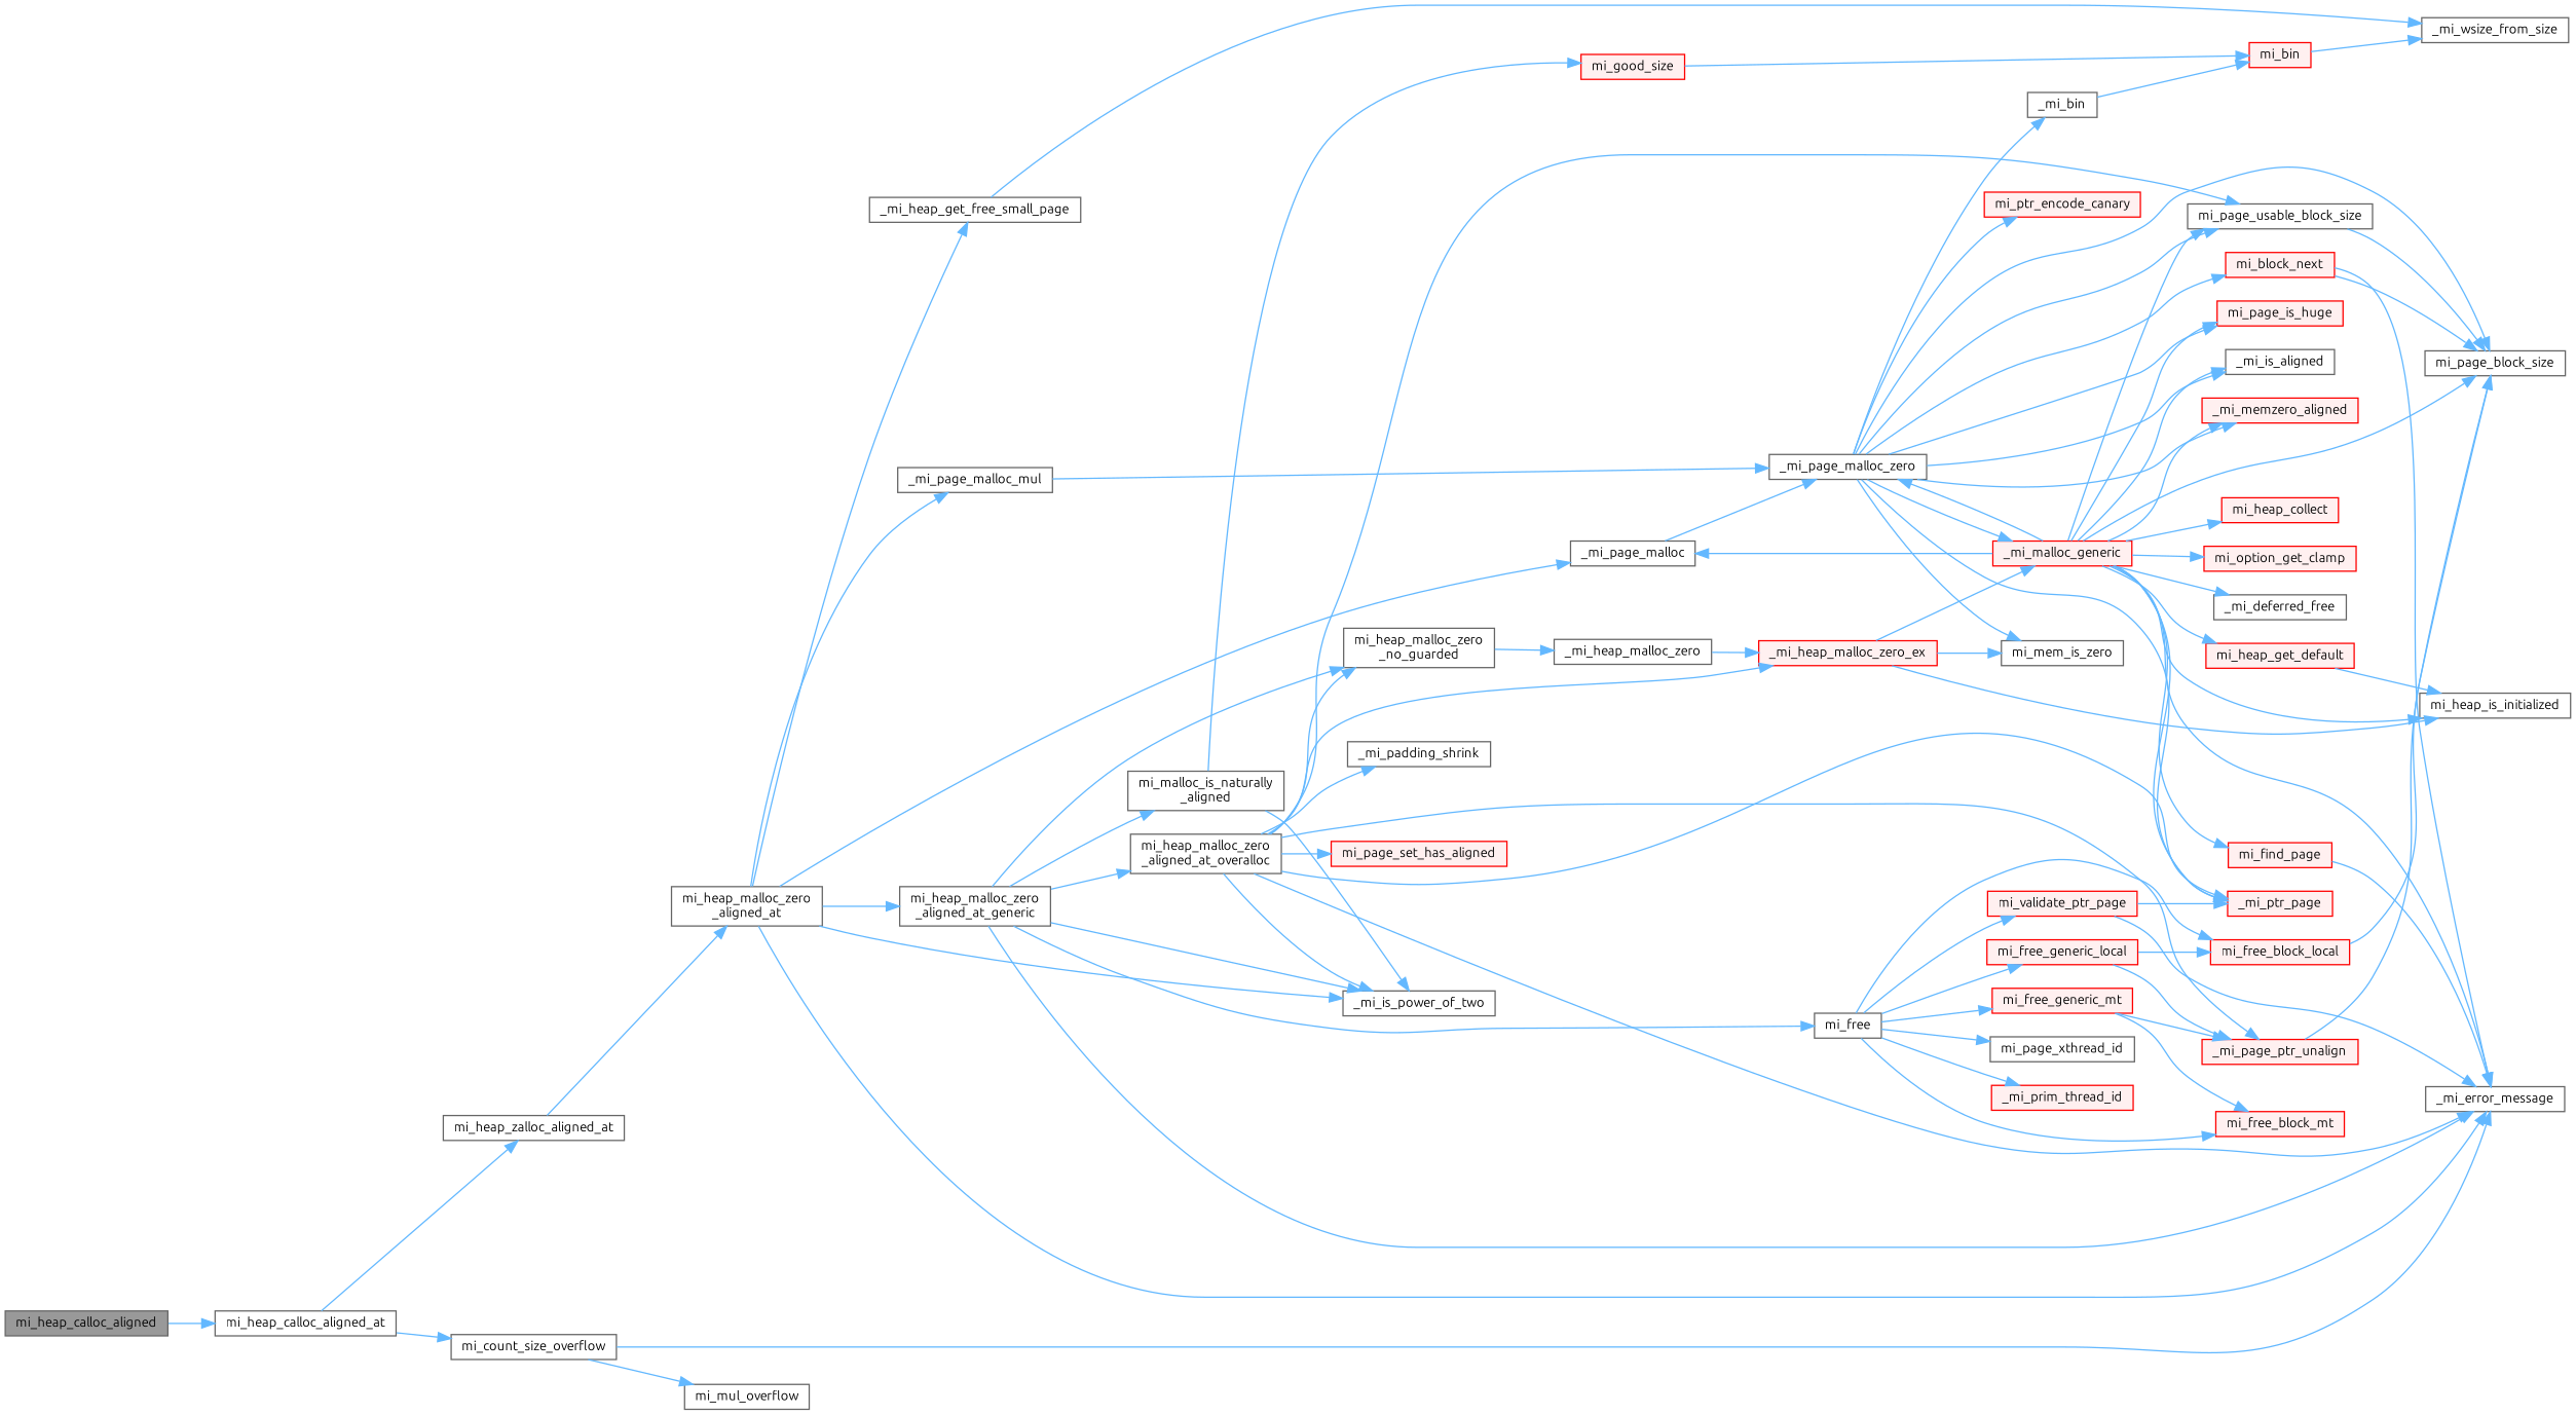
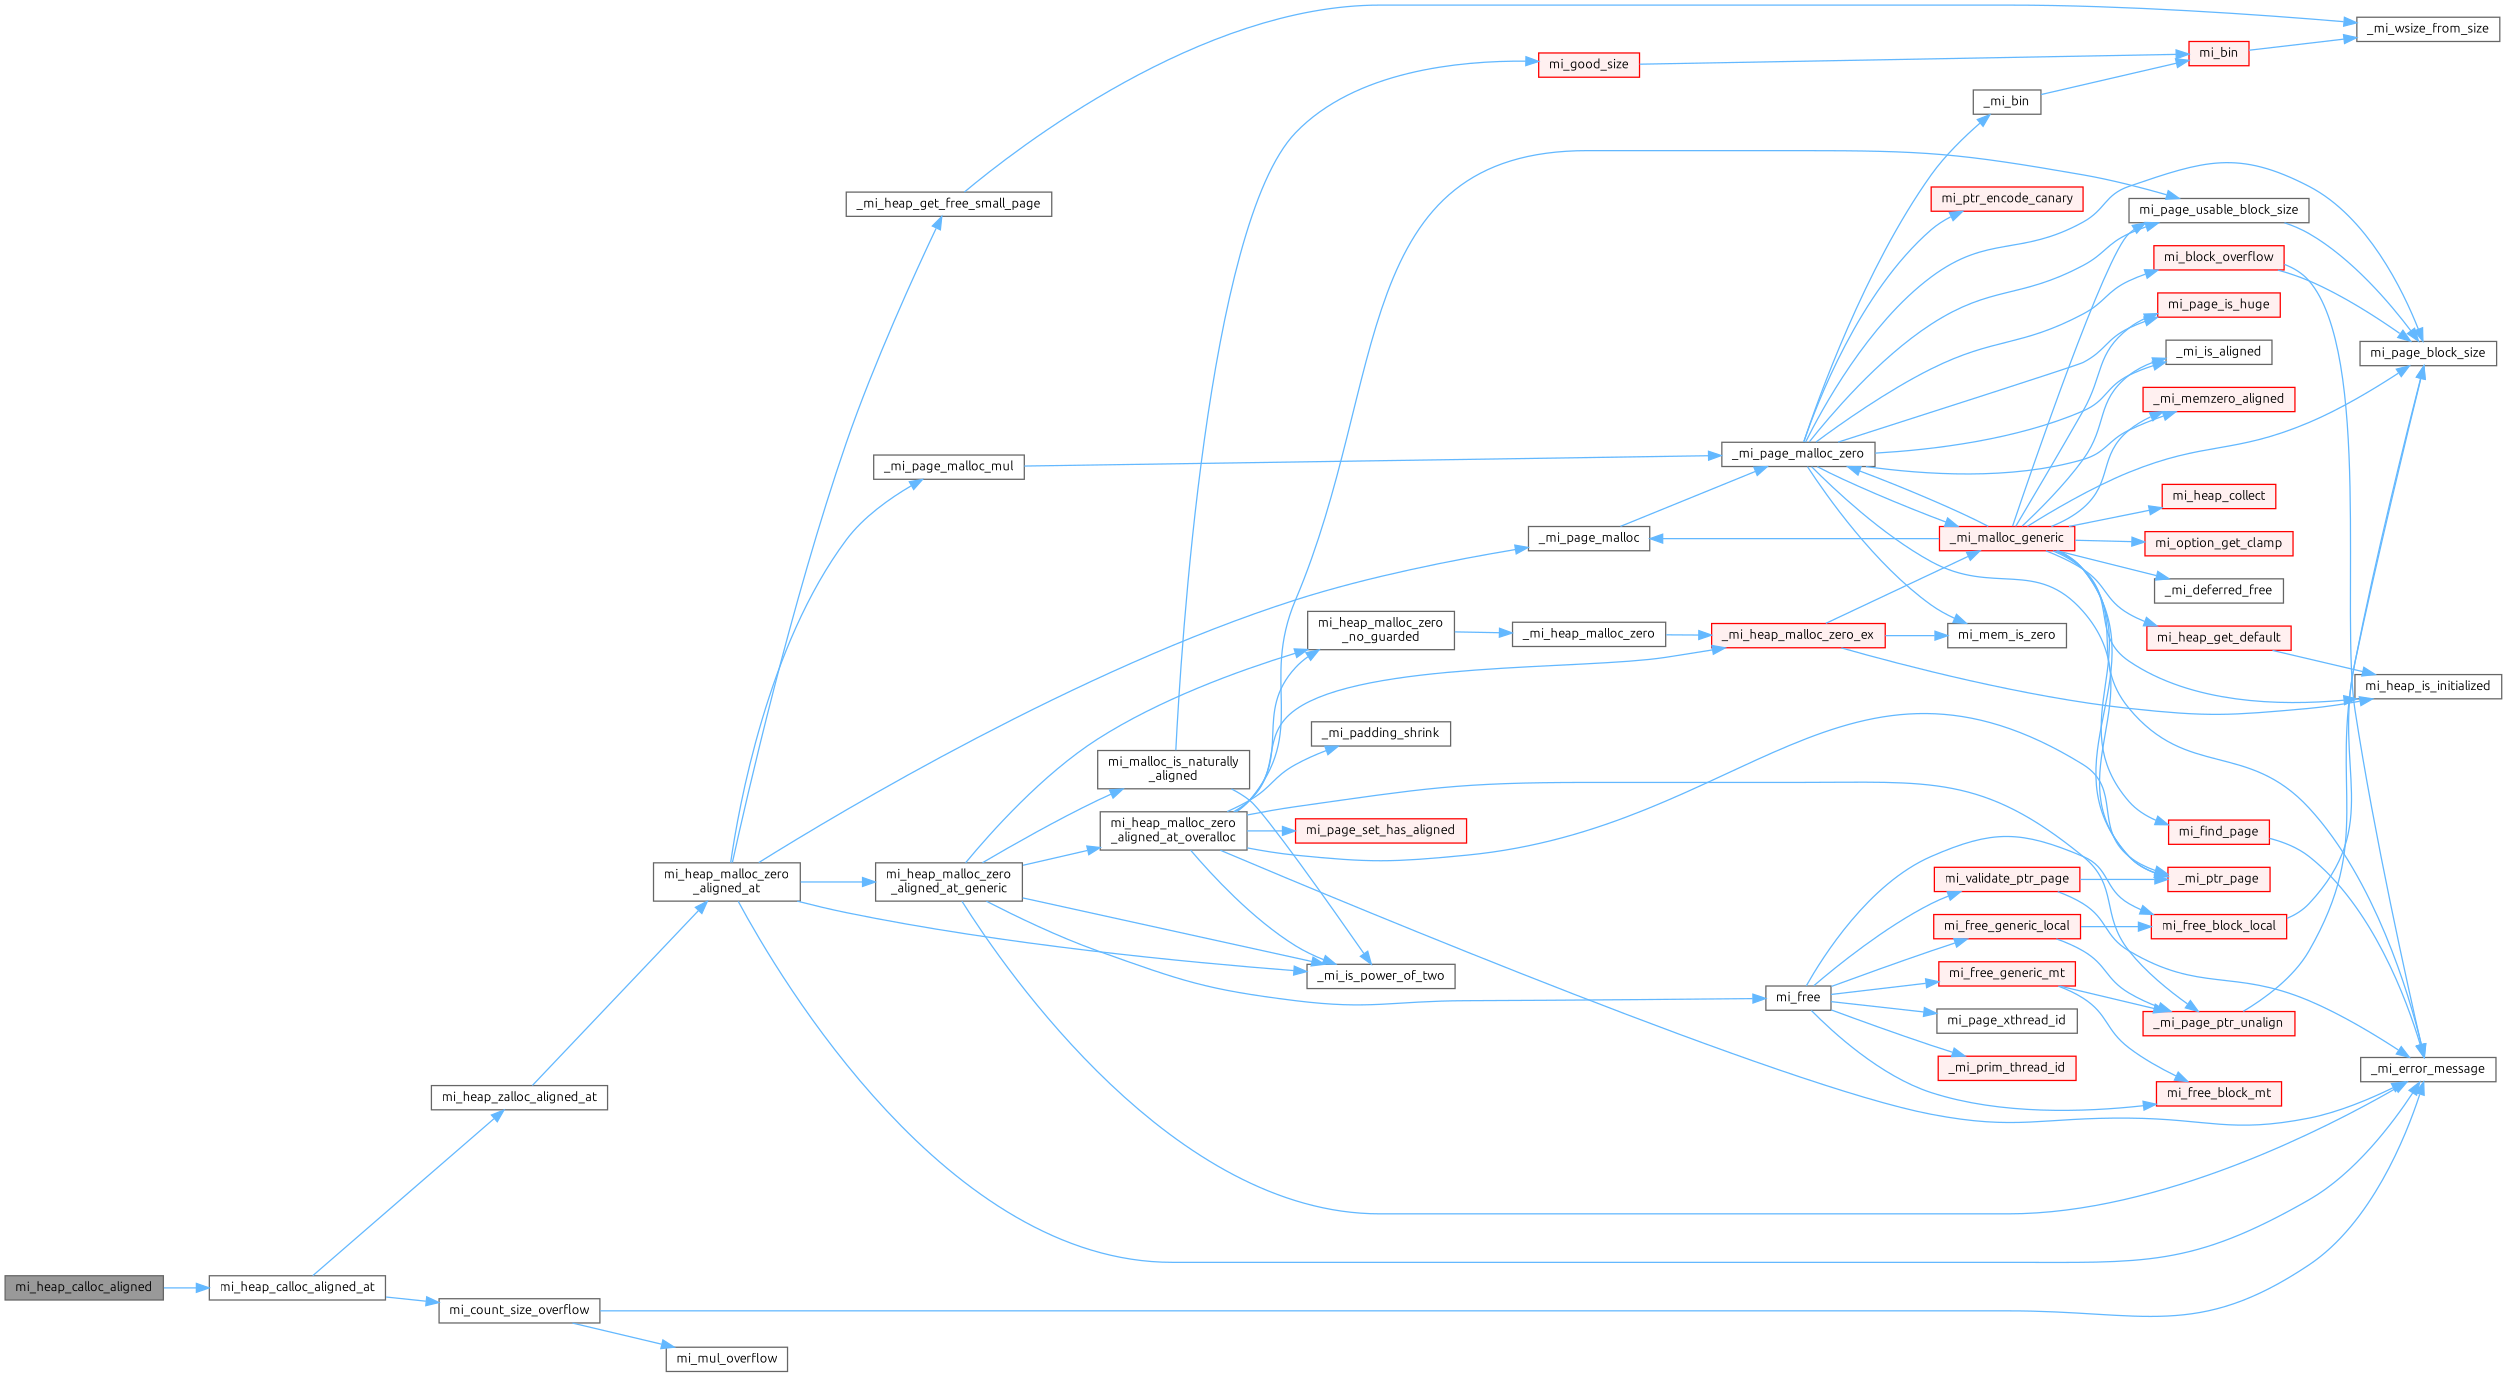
  digraph {
    fontname=Ubuntu
    rankdir=LR
    node [color=grey40 fillcolor=white fontname=Ubuntu fontsize=10 shape=box style=filled]
    edge [color=steelblue1 fontname=Ubuntu fontsize=10 labelfontname=Helvetica labelfontsize=10 style=solid]
    n1 [color=gray40 fillcolor=grey60 fontcolor=black height=0.2 label=mi_heap_calloc_aligned width=0.4]
    n2 [height=0.2 label=mi_heap_calloc_aligned_at width=0.4]
    n3 [height=0.2 label=mi_count_size_overflow width=0.4]
    n4 [height=0.2 label=mi_heap_zalloc_aligned_at width=0.4]
    n5 [height=0.2 label=_mi_error_message width=0.4]
    n6 [height=0.2 label=mi_mul_overflow width=0.4]
    n7 [height=0.2 label="mi_heap_malloc_zero\l_aligned_at" width=0.4]
    n8 [height=0.2 label=_mi_heap_get_free_small_page width=0.4]
    n9 [height=0.2 label=_mi_is_power_of_two width=0.4]
    n10 [height=0.2 label=_mi_page_malloc width=0.4]
    n11 [height=0.2 label=_mi_page_malloc_mul width=0.4]
    n12 [height=0.2 label="mi_heap_malloc_zero\l_aligned_at_generic" width=0.4]
    n13 [height=0.2 label=_mi_wsize_from_size width=0.4]
    n14 [height=0.2 label=_mi_page_malloc_zero width=0.4]
    n15 [height=0.2 label=mi_free width=0.4]
    n16 [height=0.2 label="mi_heap_malloc_zero\l_aligned_at_overalloc" width=0.4]
    n17 [height=0.2 label="mi_heap_malloc_zero\l_no_guarded" width=0.4]
    n18 [height=0.2 label="mi_malloc_is_naturally\l_aligned" width=0.4]
    n19 [height=0.2 label=_mi_bin width=0.4]
    n20 [height=0.2 label=_mi_is_aligned width=0.4]
    n21 [color=red fillcolor="#FFF0F0" height=0.2 label=_mi_malloc_generic width=0.4]
    n22 [color=red fillcolor="#FFF0F0" height=0.2 label=_mi_memzero_aligned width=0.4]
    n23 [color=red fillcolor="#FFF0F0" height=0.2 label=_mi_ptr_page width=0.4]
    n24 [height=0.2 label=mi_page_block_size width=0.4]
    n25 [color=red fillcolor="#FFF0F0" height=0.2 label=mi_page_is_huge width=0.4]
    n26 [height=0.2 label=mi_page_usable_block_size width=0.4]
-   n27 [color=red fillcolor="#FFF0F0" height=0.2 label=mi_block_next width=0.4]
+   n27 [color=red fillcolor="#FFF0F0" height=0.2 label=mi_block_overflow width=0.4]
    n28 [height=0.2 label=mi_mem_is_zero width=0.4]
    n29 [color=red fillcolor="#FFF0F0" height=0.2 label=mi_ptr_encode_canary width=0.4]
    n30 [color=red fillcolor="#FFF0F0" height=0.2 label=mi_bin width=0.4]
    n31 [height=0.2 label=_mi_deferred_free width=0.4]
    n32 [color=red fillcolor="#FFF0F0" height=0.2 label=mi_find_page width=0.4]
    n33 [color=red fillcolor="#FFF0F0" height=0.2 label=mi_heap_collect width=0.4]
    n34 [color=red fillcolor="#FFF0F0" height=0.2 label=mi_heap_get_default width=0.4]
    n35 [height=0.2 label=mi_heap_is_initialized width=0.4]
    n36 [color=red fillcolor="#FFF0F0" height=0.2 label=mi_option_get_clamp width=0.4]
    n37 [color=red fillcolor="#FFF0F0" height=0.2 label=_mi_prim_thread_id width=0.4]
    n38 [color=red fillcolor="#FFF0F0" height=0.2 label=mi_free_block_local width=0.4]
    n39 [color=red fillcolor="#FFF0F0" height=0.2 label=mi_free_block_mt width=0.4]
    n40 [color=red fillcolor="#FFF0F0" height=0.2 label=mi_free_generic_local width=0.4]
    n41 [color=red fillcolor="#FFF0F0" height=0.2 label=mi_free_generic_mt width=0.4]
    n42 [height=0.2 label=mi_page_xthread_id width=0.4]
    n43 [color=red fillcolor="#FFF0F0" height=0.2 label=mi_validate_ptr_page width=0.4]
    n44 [color=red fillcolor="#FFF0F0" height=0.2 label=_mi_page_ptr_unalign width=0.4]
    n45 [color=red fillcolor="#FFF0F0" height=0.2 label=_mi_heap_malloc_zero_ex width=0.4]
    n46 [height=0.2 label=_mi_padding_shrink width=0.4]
    n47 [color=red fillcolor="#FFF0F0" height=0.2 label=mi_page_set_has_aligned width=0.4]
    n48 [height=0.2 label=_mi_heap_malloc_zero width=0.4]
    n49 [color=red fillcolor="#FFF0F0" height=0.2 label=mi_good_size width=0.4]
    n1 -> n2
    n2 -> n3
    n2 -> n4
    n3 -> n5
    n3 -> n6
    n4 -> n7
    n7 -> n5
    n7 -> n8
    n7 -> n9
    n7 -> n10
    n7 -> n11
    n7 -> n12
    n8 -> n13
    n10 -> n14
    n11 -> n14
    n12 -> n5
    n12 -> n9
    n12 -> n15
    n12 -> n16
    n12 -> n17
    n12 -> n18
    n14 -> n19
    n14 -> n20
    n14 -> n21
    n14 -> n22
    n14 -> n23
    n14 -> n24
    n14 -> n25
    n14 -> n26
    n14 -> n27
    n14 -> n28
    n14 -> n29
    n15 -> n37
    n15 -> n38
    n15 -> n39
    n15 -> n40
    n15 -> n41
    n15 -> n42
    n15 -> n43
    n16 -> n5
    n16 -> n9
    n16 -> n17
    n16 -> n23
    n16 -> n26
    n16 -> n44
    n16 -> n45
    n16 -> n46
    n16 -> n47
    n17 -> n48
    n18 -> n9
    n18 -> n49
    n19 -> n30
    n21 -> n5
    n21 -> n10
    n21 -> n14
    n21 -> n20
    n21 -> n22
    n21 -> n23
    n21 -> n24
    n21 -> n25
    n21 -> n26
    n21 -> n31
    n21 -> n32
    n21 -> n33
    n21 -> n34
    n21 -> n35
    n21 -> n36
    n26 -> n24
    n27 -> n5
    n27 -> n24
    n30 -> n13
    n32 -> n5
    n34 -> n35
    n38 -> n24
    n40 -> n38
    n40 -> n44
    n41 -> n39
    n41 -> n44
    n43 -> n5
    n43 -> n23
    n44 -> n24
    n45 -> n21
    n45 -> n28
    n45 -> n35
    n48 -> n45
    n49 -> n30
  }
